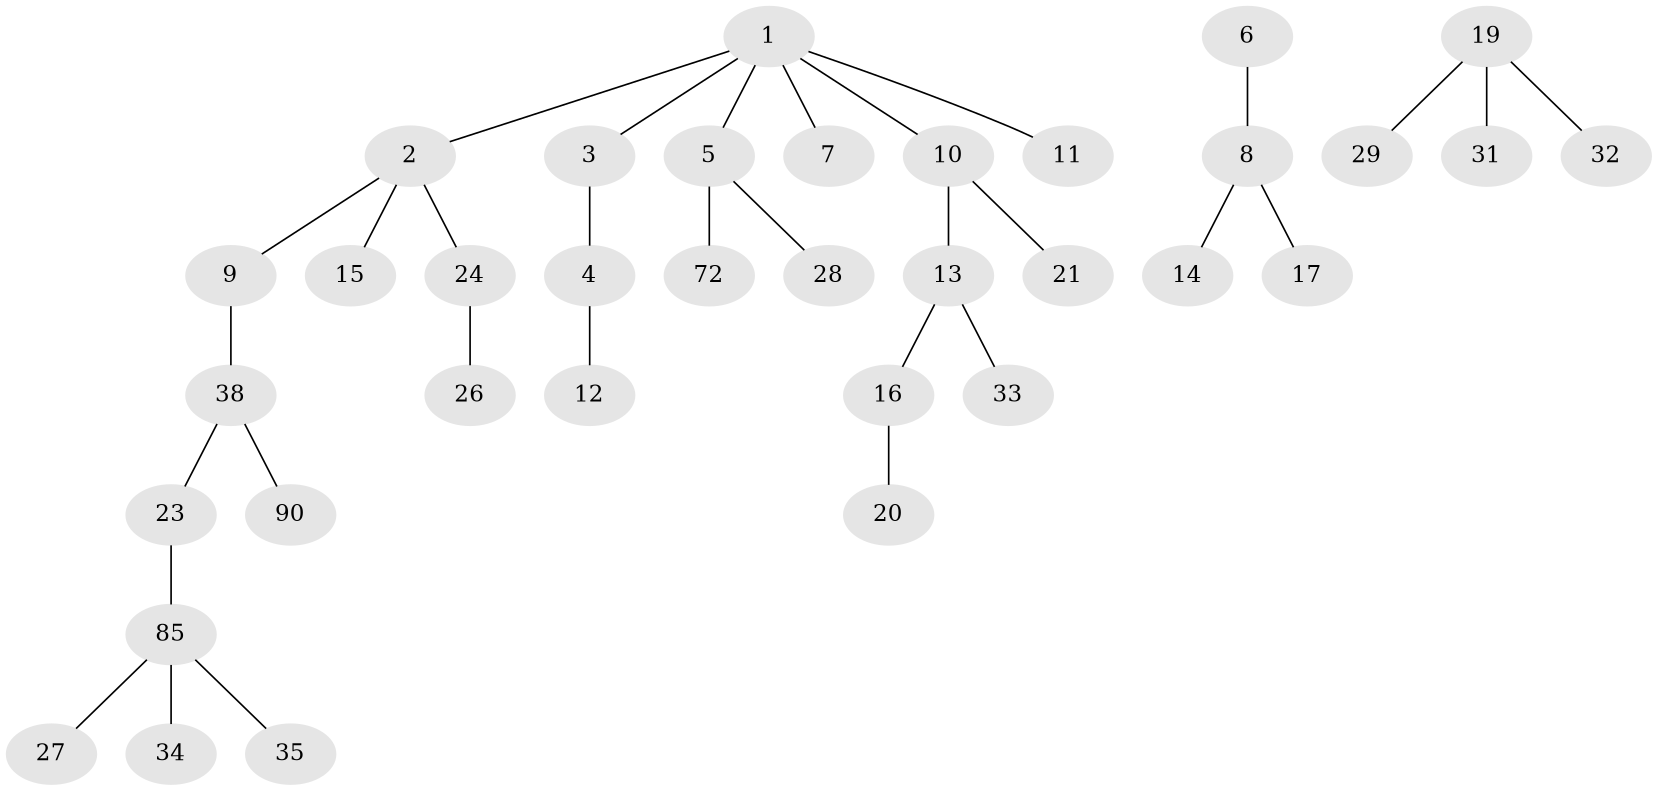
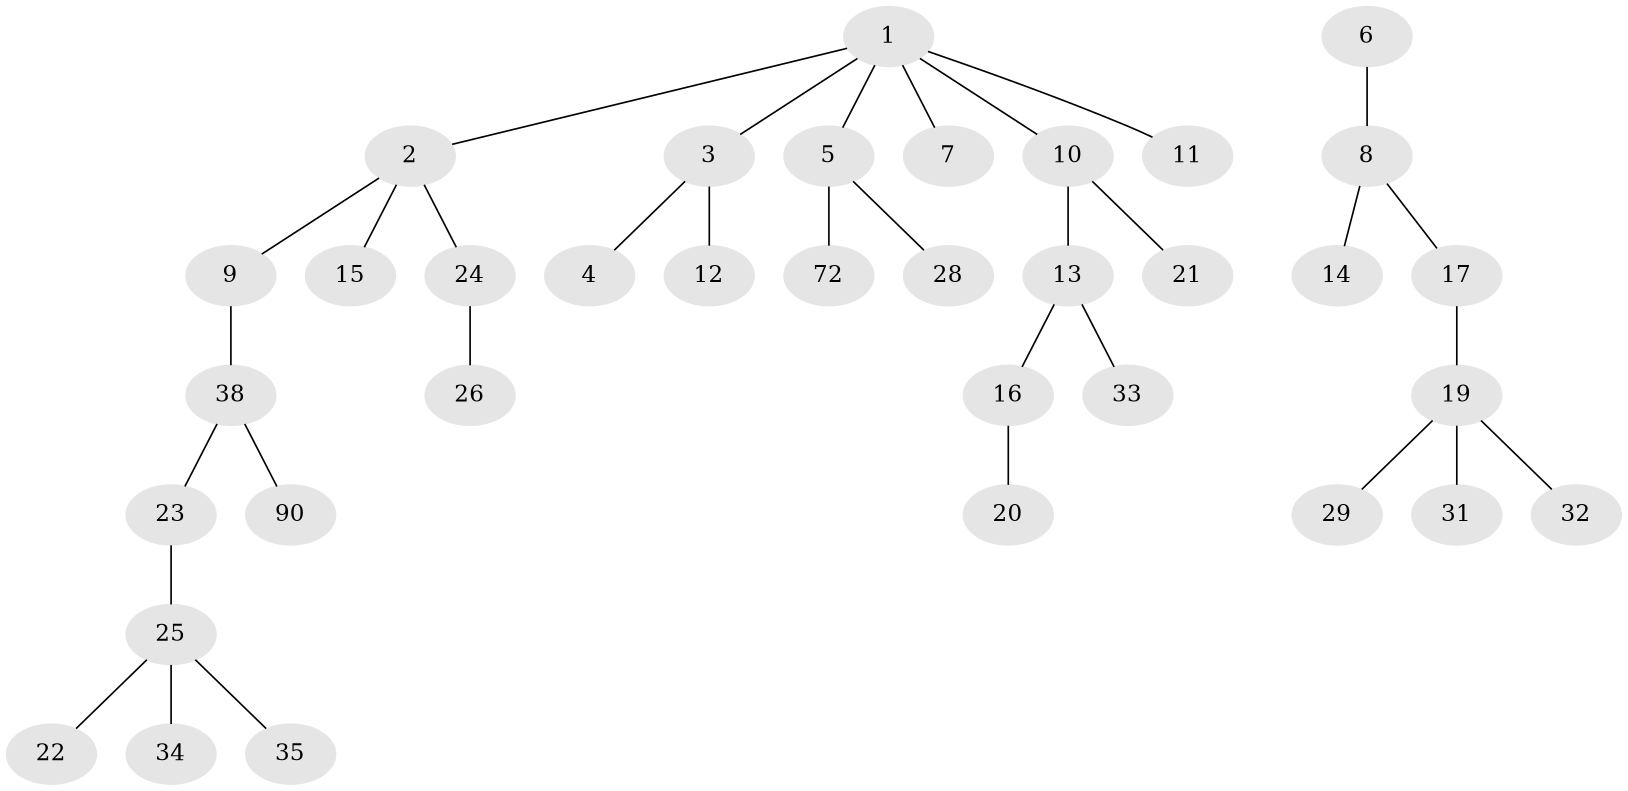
  graph {
    node [color=gray90 style=filled]
    edge [weight=1.0]
    1
    2
    3
    5
    7
    10
    11
    9
    15
    24
    4
    n12 [label=72]
    28
    13
    21
    n16 [label=38]
    26
    12
    6
    8
    14
    17
    19
    23
    n25 [label=90]
    16
    33
    20
    29
    31
    32
-   25 [label=85]
-   27
+   25
+   27 [label=22]
    34
    35
    1 -- 2
    1 -- 3
    1 -- 5
    1 -- 7
    1 -- 10
    1 -- 11
    2 -- 9
    2 -- 15
    2 -- 24
    3 -- 4
    5 -- n12
    5 -- 28
    10 -- 13
    10 -- 21
    9 -- n16
    24 -- 26
-   4 -- 12
+   3 -- 12
    13 -- 16
    13 -- 33
    n16 -- 23
    n16 -- n25
    6 -- 8
    8 -- 14
    8 -- 17
+   17 -- 19
    19 -- 29
    19 -- 31
    19 -- 32
    23 -- 25
    16 -- 20
    25 -- 27
    25 -- 34
    25 -- 35
  }
